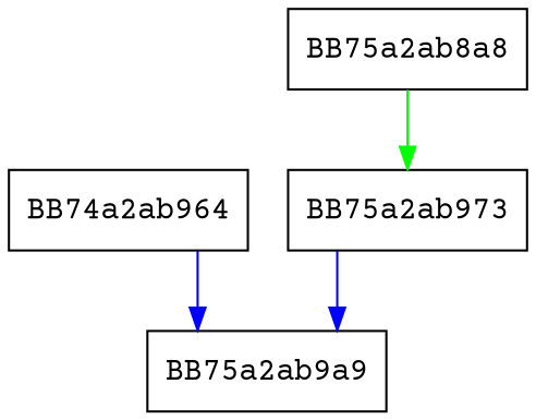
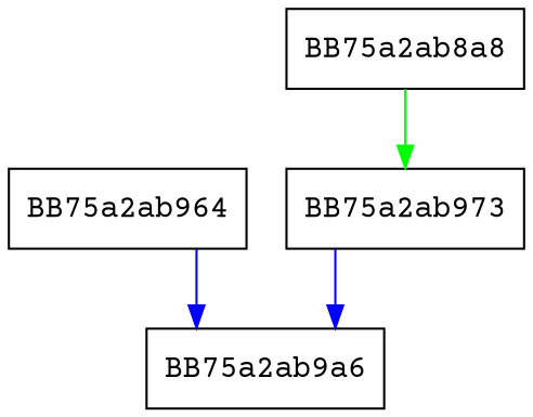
  digraph {
    fontname="Courier Prime"
    splines=ortho
    node [fontname="Courier Prime" shape=box]
    edge [color=blue fontname="Courier Prime"]
    n1 [label=BB75a2ab973]
    BB75a2ab8a8
-   BB75a2ab9a6 [label=BB75a2ab9a9]
-   BB75a2ab964 [label=BB74a2ab964]
+   BB75a2ab9a6
+   BB75a2ab964
    n1 -> BB75a2ab9a6
    BB75a2ab8a8 -> n1 [color=green]
    BB75a2ab964 -> BB75a2ab9a6
  }
